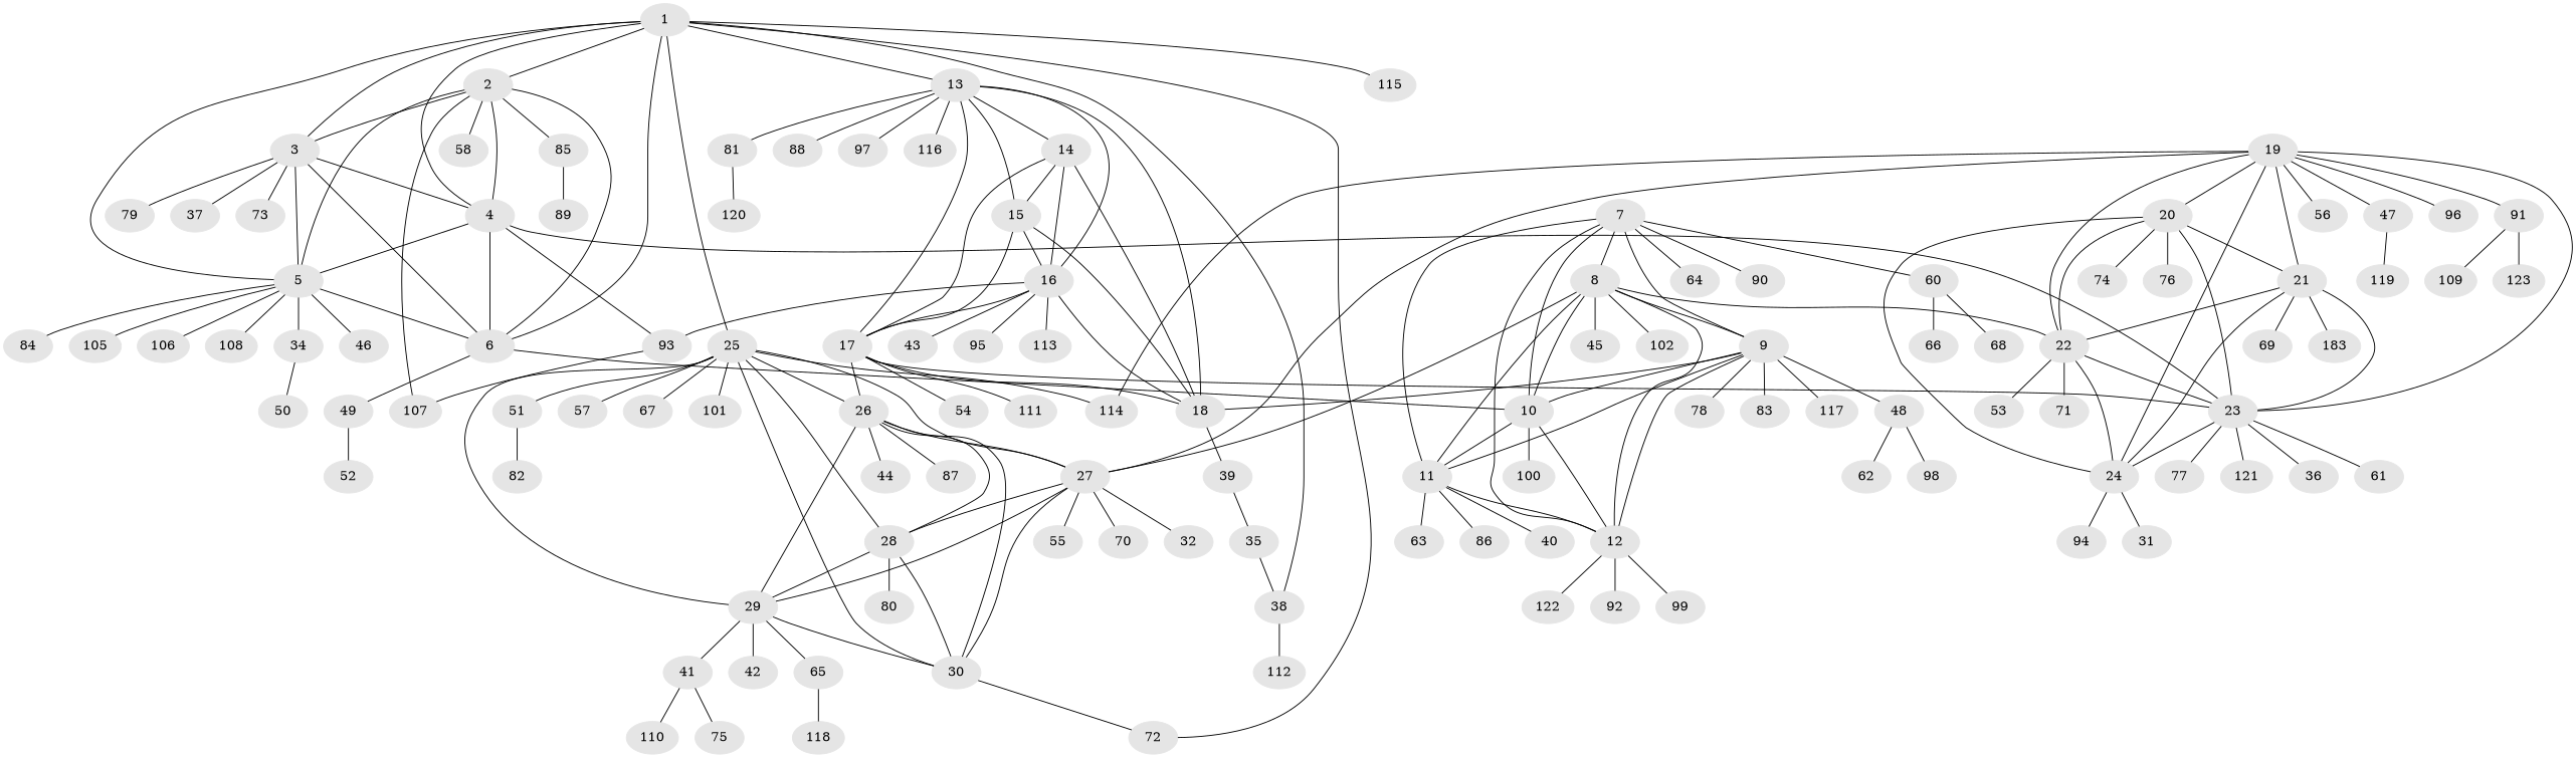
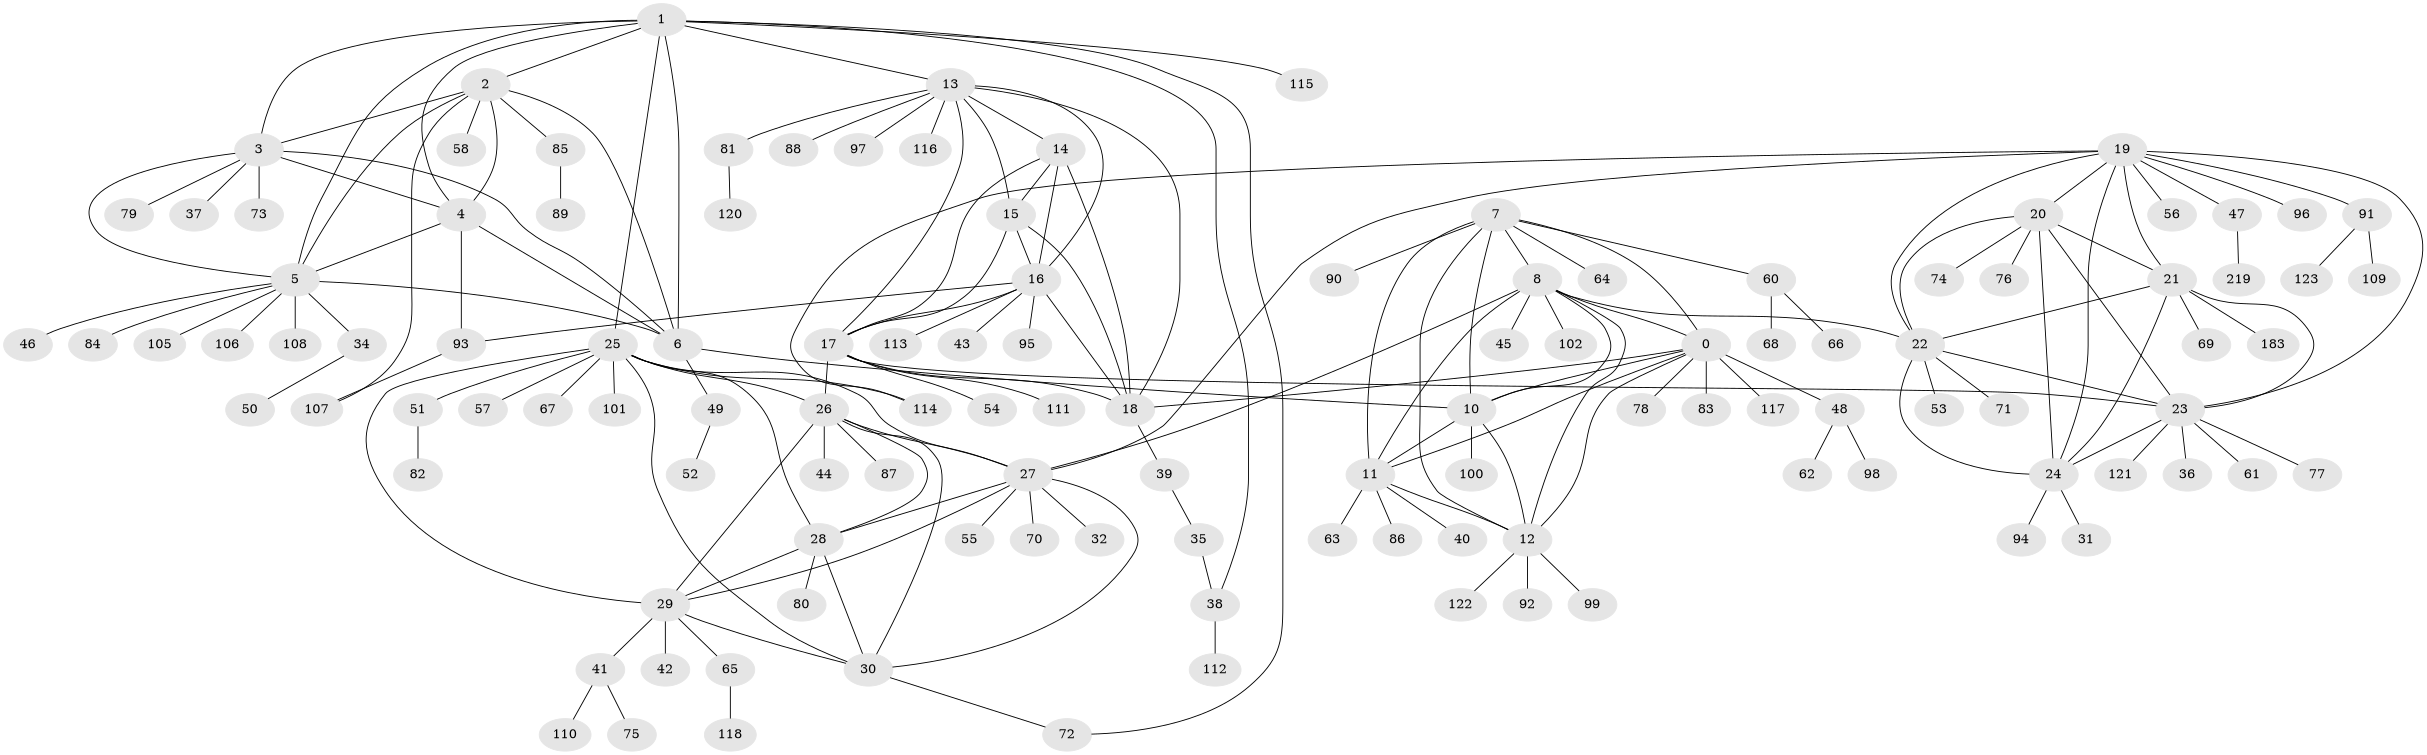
  graph {
    node [color=gray90 style=filled]
    1
    2
    3
    4
    5
    6
    13
    25
    38
    72
    115
    58
    85
    107
    37
    73
    79
    23
    93
    34
    46
    84
    105
    106
    108
    10
    49
    18
    14
    15
    16
    17
    81
    88
    97
    116
    27
    26
    114
    28
    29
    30
    51
    57
    67
    101
    112
    89
    24
    36
    61
    77
    121
    50
    11
    12
    100
    52
    7
    8
-   9
+   9 [label=0]
    60
    64
    90
    22
    45
    102
    48
    78
    83
    117
    40
    63
    86
    92
    99
    122
    66
    68
    53
    71
    32
    55
    70
    39
    62
    98
    43
    95
    113
    54
    111
    120
    44
    87
    35
    19
    20
    21
    47
    56
    91
    96
    74
    76
    69
    n107 [label=183]
    31
    94
-   119
+   119 [label=219]
    109
    123
    80
    41
    42
    65
    82
    75
    110
    118
    1 -- 2
    1 -- 3
    1 -- 4
    1 -- 5
    1 -- 6
    1 -- 13
    1 -- 25
    1 -- 38
    1 -- 72
    1 -- 115
    2 -- 3
    2 -- 4
    2 -- 5
    2 -- 6
    2 -- 58
    2 -- 85
    2 -- 107
    3 -- 4
    3 -- 5
    3 -- 6
    3 -- 37
    3 -- 73
    3 -- 79
    4 -- 5
    4 -- 6
-   4 -- 23
    4 -- 93
    5 -- 6
    5 -- 34
    5 -- 46
    5 -- 84
    5 -- 105
    5 -- 106
    5 -- 108
    6 -- 10
    6 -- 49
    13 -- 18
    13 -- 14
    13 -- 15
    13 -- 16
    13 -- 17
    13 -- 81
    13 -- 88
    13 -- 97
    13 -- 116
    25 -- 27
    25 -- 26
    25 -- 114
    25 -- 28
    25 -- 29
    25 -- 30
    25 -- 51
    25 -- 57
    25 -- 67
    25 -- 101
    38 -- 112
    85 -- 89
    23 -- 24
    23 -- 36
    23 -- 61
    23 -- 77
    23 -- 121
    93 -- 107
    34 -- 50
    10 -- 11
    10 -- 12
    10 -- 100
    49 -- 52
    18 -- 39
    14 -- 18
    14 -- 15
    14 -- 16
    14 -- 17
    15 -- 18
    15 -- 16
    15 -- 17
    16 -- 93
    16 -- 18
    16 -- 17
    16 -- 43
    16 -- 95
    16 -- 113
    17 -- 23
    17 -- 18
    17 -- 26
    17 -- 54
    17 -- 111
    81 -- 120
    27 -- 28
    27 -- 29
    27 -- 30
    27 -- 32
    27 -- 55
    27 -- 70
    26 -- 27
    26 -- 28
    26 -- 29
    26 -- 30
    26 -- 44
    26 -- 87
    28 -- 29
    28 -- 30
    28 -- 80
    29 -- 30
    29 -- 41
    29 -- 42
    29 -- 65
    30 -- 72
    51 -- 82
    24 -- 31
    24 -- 94
    11 -- 12
    11 -- 40
    11 -- 63
    11 -- 86
    12 -- 92
    12 -- 99
    12 -- 122
    7 -- 10
    7 -- 11
    7 -- 12
    7 -- 8
    7 -- 9
    7 -- 60
    7 -- 64
    7 -- 90
    8 -- 10
    8 -- 27
    8 -- 11
    8 -- 12
    8 -- 9
    8 -- 22
    8 -- 45
    8 -- 102
    9 -- 10
    9 -- 18
    9 -- 11
    9 -- 12
    9 -- 48
    9 -- 78
    9 -- 83
    9 -- 117
    60 -- 66
    60 -- 68
    22 -- 23
    22 -- 24
    22 -- 53
    22 -- 71
    48 -- 62
    48 -- 98
    39 -- 35
    35 -- 38
    19 -- 23
    19 -- 27
    19 -- 114
    19 -- 24
    19 -- 22
    19 -- 20
    19 -- 21
    19 -- 47
    19 -- 56
    19 -- 91
    19 -- 96
    20 -- 23
    20 -- 24
    20 -- 22
    20 -- 21
    20 -- 74
    20 -- 76
    21 -- 23
    21 -- 24
    21 -- 22
    21 -- 69
    21 -- n107
    47 -- 119
    91 -- 109
    91 -- 123
    41 -- 75
    41 -- 110
    65 -- 118
  }
